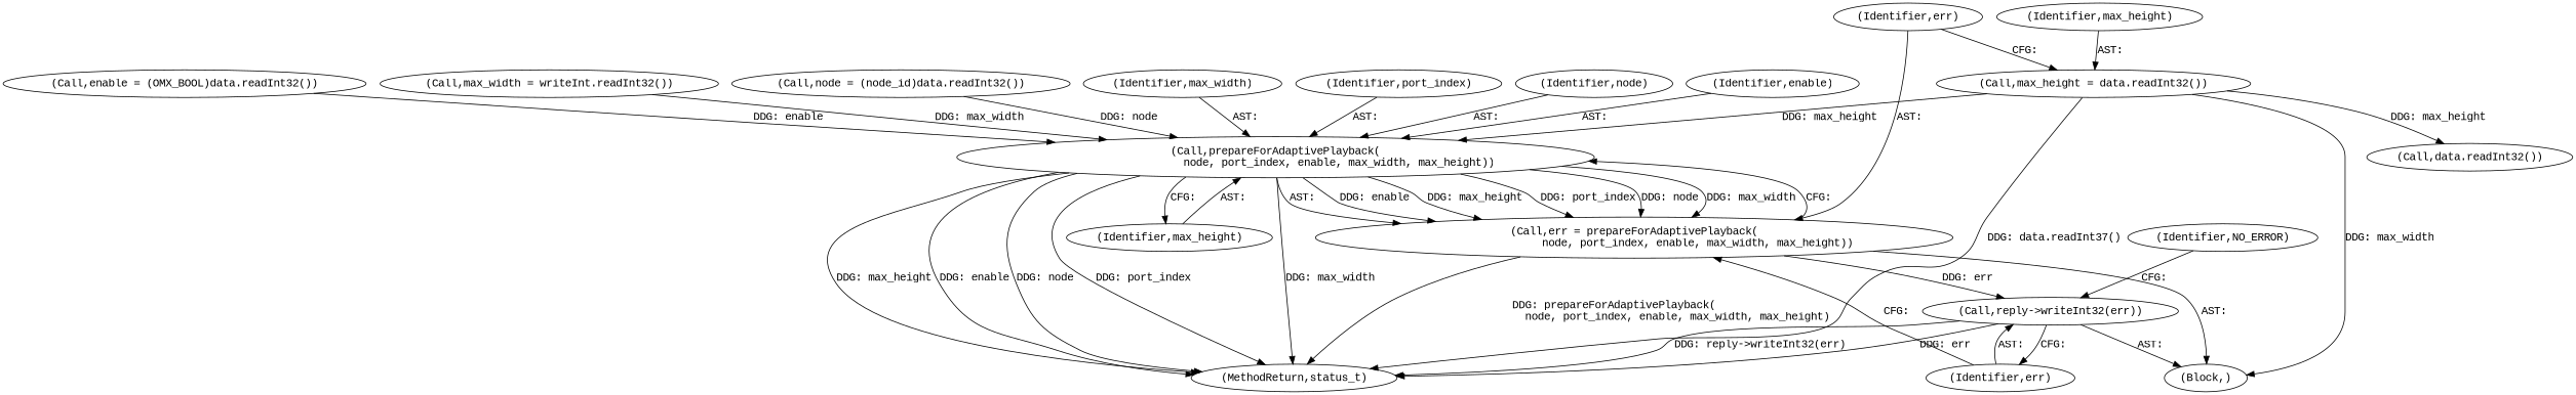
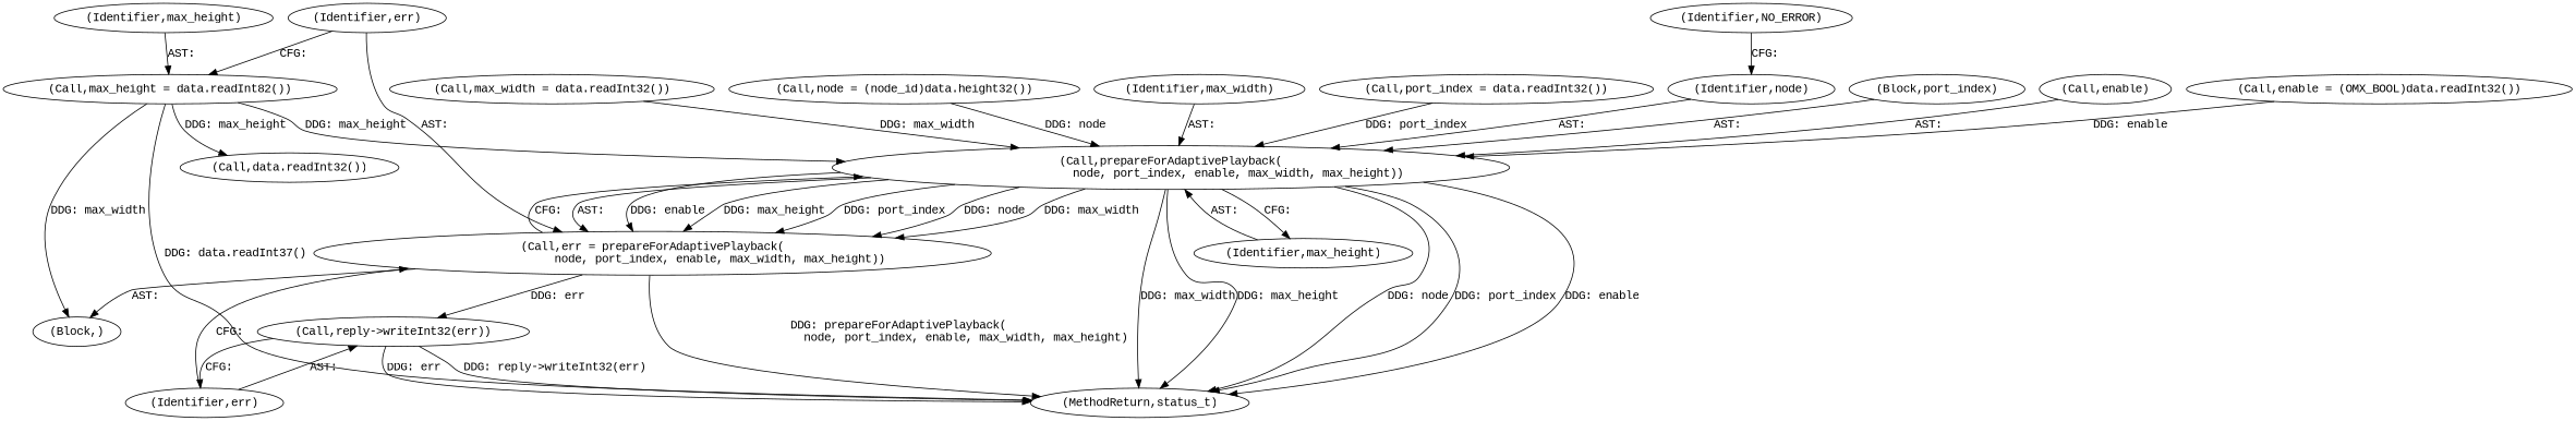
  digraph {
    fontname="Liberation Mono"
    node [fontname="Liberation Mono"]
    edge [fontname="Liberation Mono"]
-   n1 [label="(Call,max_height = data.readInt32())"]
+   n1 [label="(Call,max_height = data.readInt82())"]
    n2 [label="(Call,prepareForAdaptivePlayback(\n                    node, port_index, enable, max_width, max_height))"]
    n3 [label="(Call,data.readInt32())"]
    n4 [label="(Block,)"]
    n5 [label="(MethodReturn,status_t)"]
    n6 [label="(Call,err = prepareForAdaptivePlayback(\n                    node, port_index, enable, max_width, max_height))"]
    n7 [label="(Identifier,max_height)"]
    n8 [label="(Call,reply->writeInt32(err))"]
    n9 [label="(Identifier,err)"]
-   n10 [label="(Identifier,port_index)"]
+   n10 [label="(Block,port_index)"]
    n11 [label="(Identifier,NO_ERROR)"]
    n12 [label="(Identifier,max_height)"]
    n13 [label="(Identifier,node)"]
-   n14 [label="(Identifier,enable)"]
+   n14 [label="(Call,enable)"]
    n15 [label="(Call,enable = (OMX_BOOL)data.readInt32())"]
-   n16 [label="(Call,max_width = writeInt.readInt32())"]
-   n17 [label="(Call,node = (node_id)data.readInt32())"]
+   n16 [label="(Call,max_width = data.readInt32())"]
+   n17 [label="(Call,node = (node_id)data.height32())"]
    n18 [label="(Identifier,max_width)"]
    n19 [label="(Identifier,err)"]
+   n20 [label="(Call,port_index = data.readInt32())"]
    n1 -> n2 [label="DDG: max_height"]
    n1 -> n3 [label="DDG: max_height"]
    n1 -> n4 [label="DDG: max_width"]
    n1 -> n5 [label="DDG: data.readInt37()"]
    n2 -> n5 [label="DDG: node"]
    n2 -> n5 [label="DDG: port_index"]
    n2 -> n5 [label="DDG: enable"]
    n2 -> n5 [label="DDG: max_width"]
    n2 -> n5 [label="DDG: max_height"]
    n2 -> n6 [label="AST: "]
    n2 -> n6 [label="DDG: enable"]
    n2 -> n6 [label="DDG: max_height"]
    n2 -> n6 [label="DDG: port_index"]
    n2 -> n6 [label="DDG: node"]
    n2 -> n6 [label="DDG: max_width"]
    n2 -> n7 [label="CFG: "]
    n6 -> n2 [label="CFG: "]
    n6 -> n4 [label="AST: "]
    n6 -> n5 [label="DDG: prepareForAdaptivePlayback(\n                    node, port_index, enable, max_width, max_height)"]
    n6 -> n8 [label="DDG: err"]
    n7 -> n2 [label="AST: "]
-   n8 -> n4 [label="AST: "]
    n8 -> n5 [label="DDG: reply->writeInt32(err)"]
    n8 -> n5 [label="DDG: err"]
    n8 -> n9 [label="CFG: "]
    n9 -> n6 [label="CFG: "]
    n9 -> n8 [label="AST: "]
    n10 -> n2 [label="AST: "]
-   n11 -> n8 [label="CFG: "]
+   n11 -> n13 [label="CFG: "]
    n12 -> n1 [label="AST: "]
    n13 -> n2 [label="AST: "]
    n14 -> n2 [label="AST: "]
    n15 -> n2 [label="DDG: enable"]
    n16 -> n2 [label="DDG: max_width"]
    n17 -> n2 [label="DDG: node"]
    n18 -> n2 [label="AST: "]
    n19 -> n1 [label="CFG: "]
    n19 -> n6 [label="AST: "]
+   n20 -> n2 [label="DDG: port_index"]
  }
